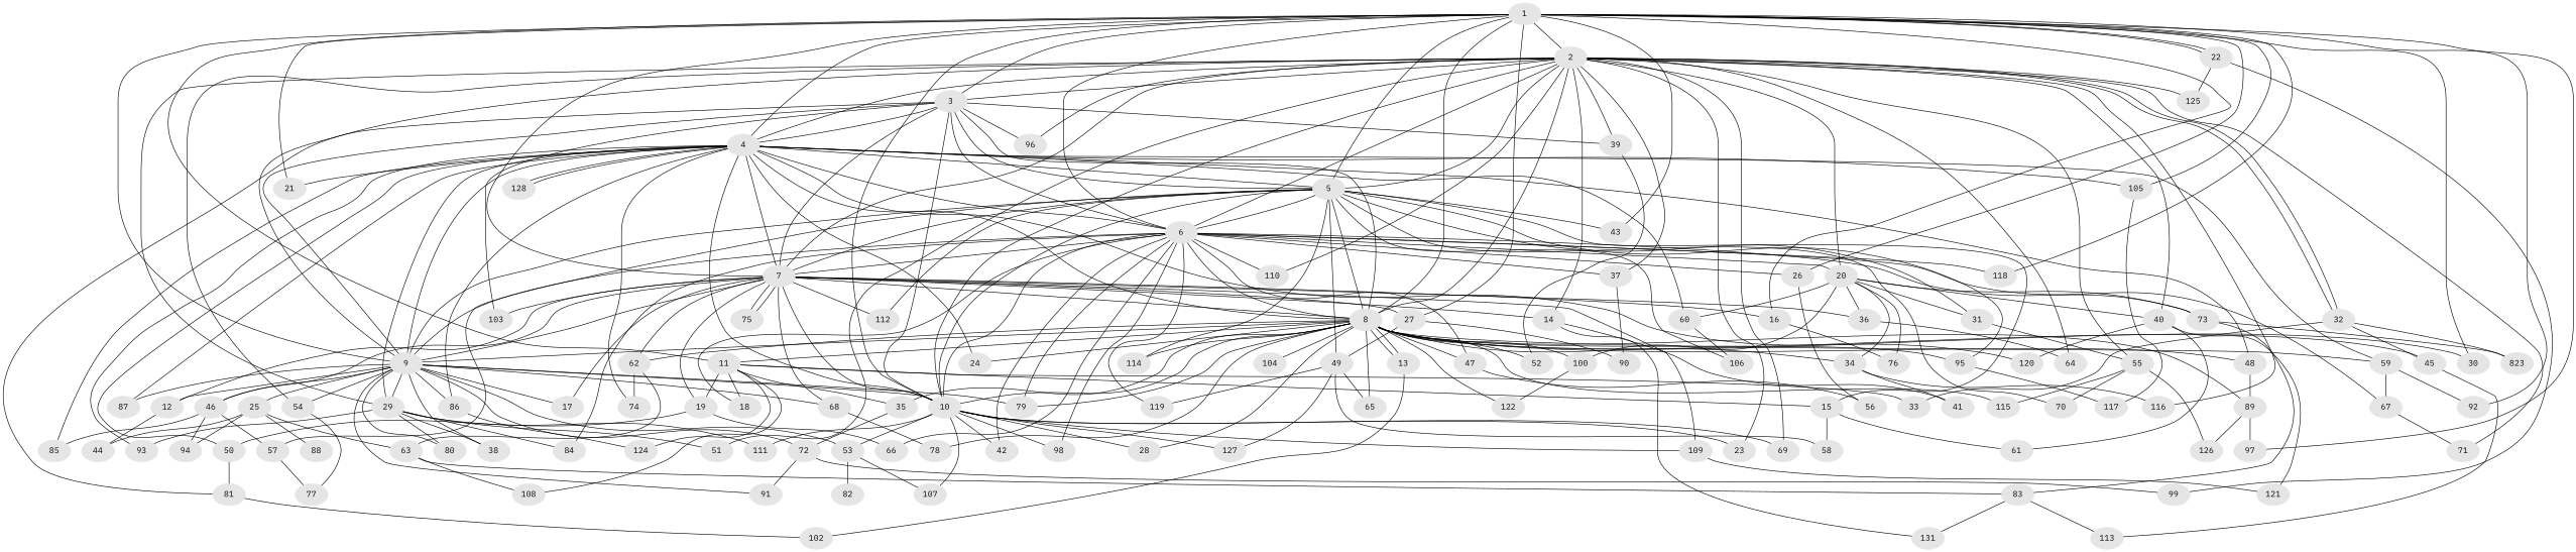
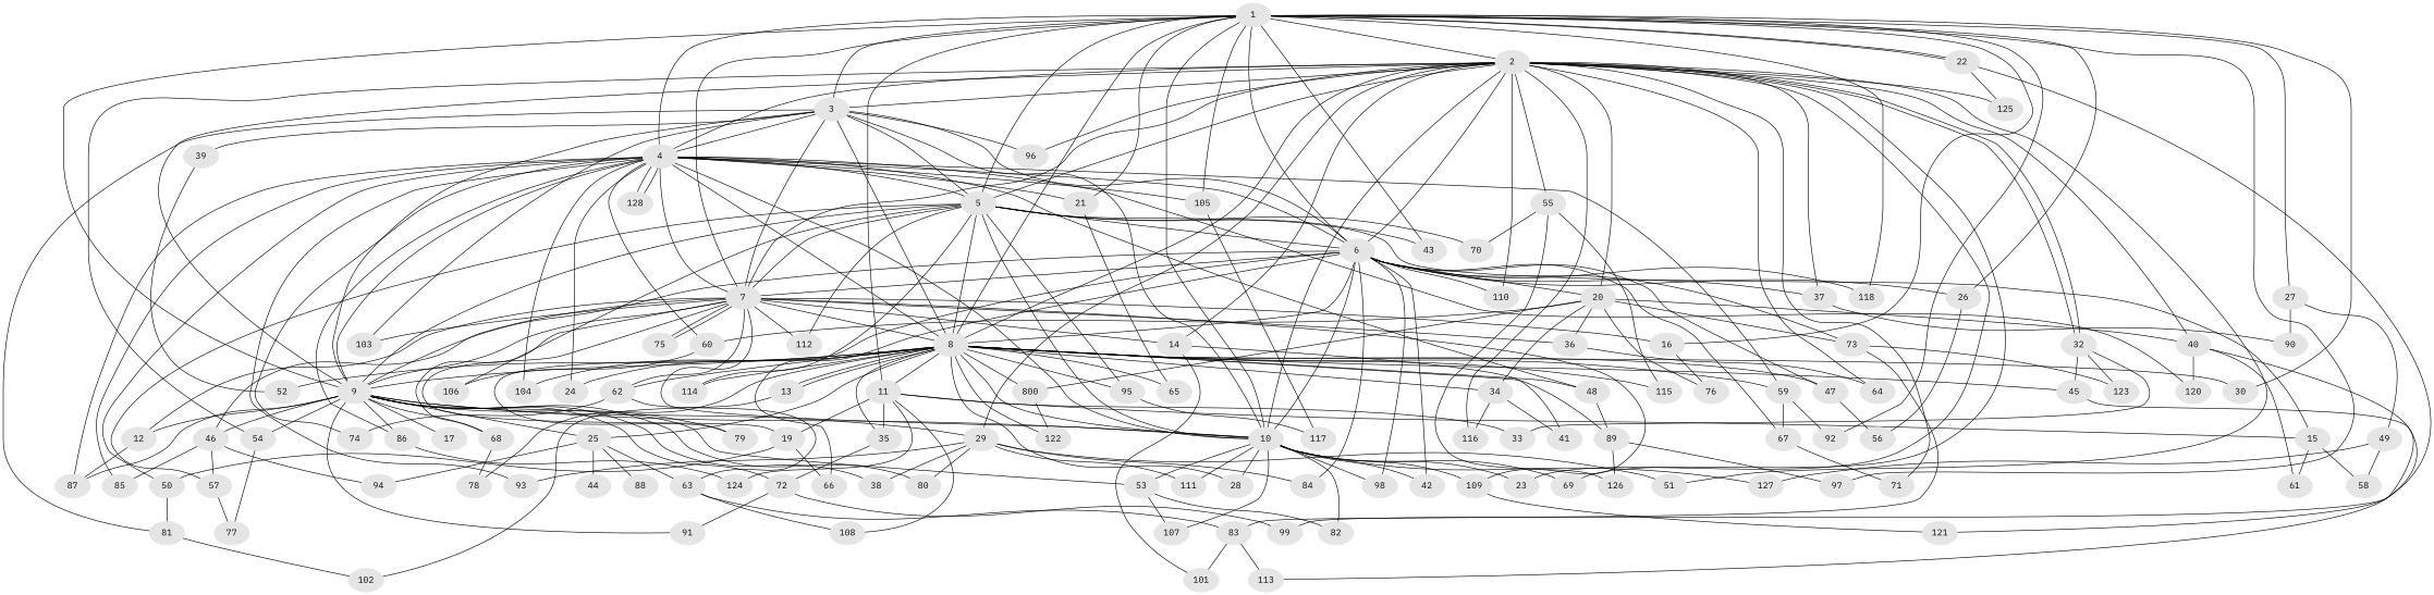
  graph {
    fontname="IBM Plex Mono"
    node [color=gray90 fontname="IBM Plex Mono" style=filled]
    edge [fontname="IBM Plex Mono"]
    1
    2
    3
    4
    5
    6
    7
    8
    9
    10
    11
    16
    21
    22
    26
    27
    30
    43
    92
    97
    105
    118
    14
    20
    23
    29
    32
    37
    39
    40
    51
    54
    55
    64
    69
    71
    96
    110
    116
    125
    81
    103
    24
    48
    50
    59
    60
    74
    85
    86
    87
    93
    104
    120
    128
    15
-   31
    49
    57
    70
    95
    106
    112
    114
-   18
    42
    47
    66
    67
    73
    79
    84
    98
-   119
    12
    17
    19
    36
    46
    62
    68
    75
    109
    13
    25
    28
    34
    35
    45
    52
    65
    78
    89
-   100
+   100 [label=800]
    115
    122
    38
    53
    72
    80
    91
    82
    107
    111
    127
    33
    108
    124
    76
    99
    56
    90
    117
    41
-   101 [label=131]
-   123 [label=823]
+   101
+   123
    61
    121
    77
    126
    102
    58
    83
    44
    94
    63
    88
    113
    1 -- 2
    1 -- 3
    1 -- 4
    1 -- 5
    1 -- 6
    1 -- 7
    1 -- 8
    1 -- 9
    1 -- 10
    1 -- 11
    1 -- 16
    1 -- 21
    1 -- 22
    1 -- 22
    1 -- 26
    1 -- 27
    1 -- 30
    1 -- 43
    1 -- 92
    1 -- 97
    1 -- 105
    1 -- 118
    2 -- 3
    2 -- 4
    2 -- 5
    2 -- 6
    2 -- 7
    2 -- 8
    2 -- 9
    2 -- 10
    2 -- 14
    2 -- 20
    2 -- 23
    2 -- 29
    2 -- 32
    2 -- 32
    2 -- 37
-   2 -- 39
    2 -- 40
    2 -- 51
    2 -- 54
    2 -- 55
    2 -- 64
    2 -- 69
    2 -- 71
    2 -- 96
    2 -- 110
    2 -- 116
    2 -- 125
    3 -- 4
    3 -- 5
    3 -- 6
    3 -- 7
    3 -- 8
    3 -- 9
    3 -- 10
    3 -- 39
    3 -- 96
    3 -- 81
    3 -- 103
    4 -- 5
    4 -- 6
    4 -- 7
    4 -- 8
    4 -- 9
    4 -- 10
    4 -- 21
    4 -- 105
    4 -- 24
    4 -- 48
    4 -- 50
    4 -- 59
    4 -- 60
    4 -- 74
    4 -- 85
    4 -- 86
    4 -- 87
    4 -- 93
-   4 -- 29
+   4 -- 104
    4 -- 120
    4 -- 128
    4 -- 128
    5 -- 6
    5 -- 7
    5 -- 8
    5 -- 9
    5 -- 10
    5 -- 43
    5 -- 15
-   5 -- 31
-   5 -- 49
    5 -- 57
    5 -- 70
    5 -- 95
    5 -- 106
    5 -- 112
    5 -- 114
    6 -- 7
    6 -- 8
    6 -- 9
    6 -- 10
    6 -- 26
    6 -- 118
    6 -- 20
    6 -- 37
    6 -- 110
-   6 -- 18
    6 -- 42
    6 -- 47
    6 -- 66
    6 -- 67
    6 -- 73
    6 -- 79
    6 -- 84
    6 -- 98
-   6 -- 119
    7 -- 8
    7 -- 9
    7 -- 10
    7 -- 16
-   7 -- 27
    7 -- 14
    7 -- 103
    7 -- 112
    7 -- 12
-   7 -- 17
    7 -- 19
    7 -- 36
    7 -- 46
    7 -- 62
    7 -- 68
    7 -- 75
    7 -- 75
    7 -- 109
    8 -- 9
    8 -- 10
    8 -- 11
    8 -- 30
    8 -- 24
    8 -- 48
    8 -- 59
    8 -- 104
    8 -- 95
    8 -- 114
    8 -- 47
    8 -- 62
    8 -- 13
    8 -- 13
-   8 -- 79
+   8 -- 25
    8 -- 28
    8 -- 34
    8 -- 35
    8 -- 45
    8 -- 52
    8 -- 65
    8 -- 78
    8 -- 89
    8 -- 100
    8 -- 115
    8 -- 122
    9 -- 10
    9 -- 29
    9 -- 54
    9 -- 86
    9 -- 87
    9 -- 79
    9 -- 12
    9 -- 17
    9 -- 46
    9 -- 68
    9 -- 25
    9 -- 38
    9 -- 53
    9 -- 72
    9 -- 80
    9 -- 91
    10 -- 23
    10 -- 69
    10 -- 42
    10 -- 98
    10 -- 109
    10 -- 28
    10 -- 53
+   10 -- 82
    10 -- 107
    10 -- 111
    10 -- 127
    11 -- 15
-   11 -- 18
    11 -- 19
    11 -- 35
    11 -- 33
    11 -- 108
    11 -- 124
    16 -- 76
-   49 -- 65
+   21 -- 65
    22 -- 125
    22 -- 99
    26 -- 56
    27 -- 49
    27 -- 90
    105 -- 117
    14 -- 41
    14 -- 101
    20 -- 40
    20 -- 60
-   20 -- 31
    20 -- 73
    20 -- 36
    20 -- 34
    20 -- 100
    20 -- 76
    29 -- 51
    29 -- 93
    29 -- 84
    29 -- 38
    29 -- 80
    29 -- 111
    32 -- 45
    32 -- 33
    32 -- 123
    37 -- 90
    39 -- 52
    40 -- 120
    40 -- 61
    40 -- 121
    54 -- 77
    55 -- 70
    55 -- 115
    55 -- 126
    81 -- 102
    48 -- 89
    50 -- 81
    59 -- 92
    59 -- 67
    60 -- 106
    86 -- 124
    15 -- 61
    15 -- 58
-   31 -- 55
-   49 -- 119
    49 -- 127
    49 -- 58
    57 -- 77
    95 -- 117
    47 -- 56
    67 -- 71
    73 -- 123
    73 -- 83
-   12 -- 44
+   12 -- 87
    19 -- 50
    19 -- 66
    36 -- 64
    46 -- 85
    46 -- 57
    46 -- 94
    62 -- 74
    62 -- 63
    68 -- 78
    109 -- 121
    13 -- 102
    25 -- 44
    25 -- 94
    25 -- 63
    25 -- 88
    34 -- 116
    34 -- 41
    35 -- 72
    45 -- 113
    89 -- 97
    89 -- 126
    100 -- 122
    53 -- 82
    53 -- 107
    72 -- 91
    72 -- 99
    83 -- 101
    83 -- 113
    63 -- 108
    63 -- 83
  }
